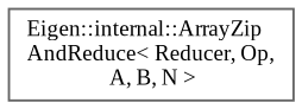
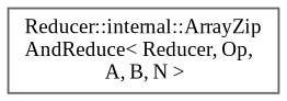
  digraph {
    rankdir=TB
    fontname="Liberation Serif"
-   n1 [color=grey40 fillcolor=white fontname="Liberation Serif" fontsize=10 height=0.2 label="Eigen::internal::ArrayZip\lAndReduce\< Reducer, Op,\l A, B, N \>" shape=box style=filled width=0.4]
+   n1 [color=grey40 fillcolor=white fontname="Liberation Serif" fontsize=10 height=0.2 label="Reducer::internal::ArrayZip\lAndReduce\< Reducer, Op,\l A, B, N \>" shape=box style=filled width=0.4]
  }
